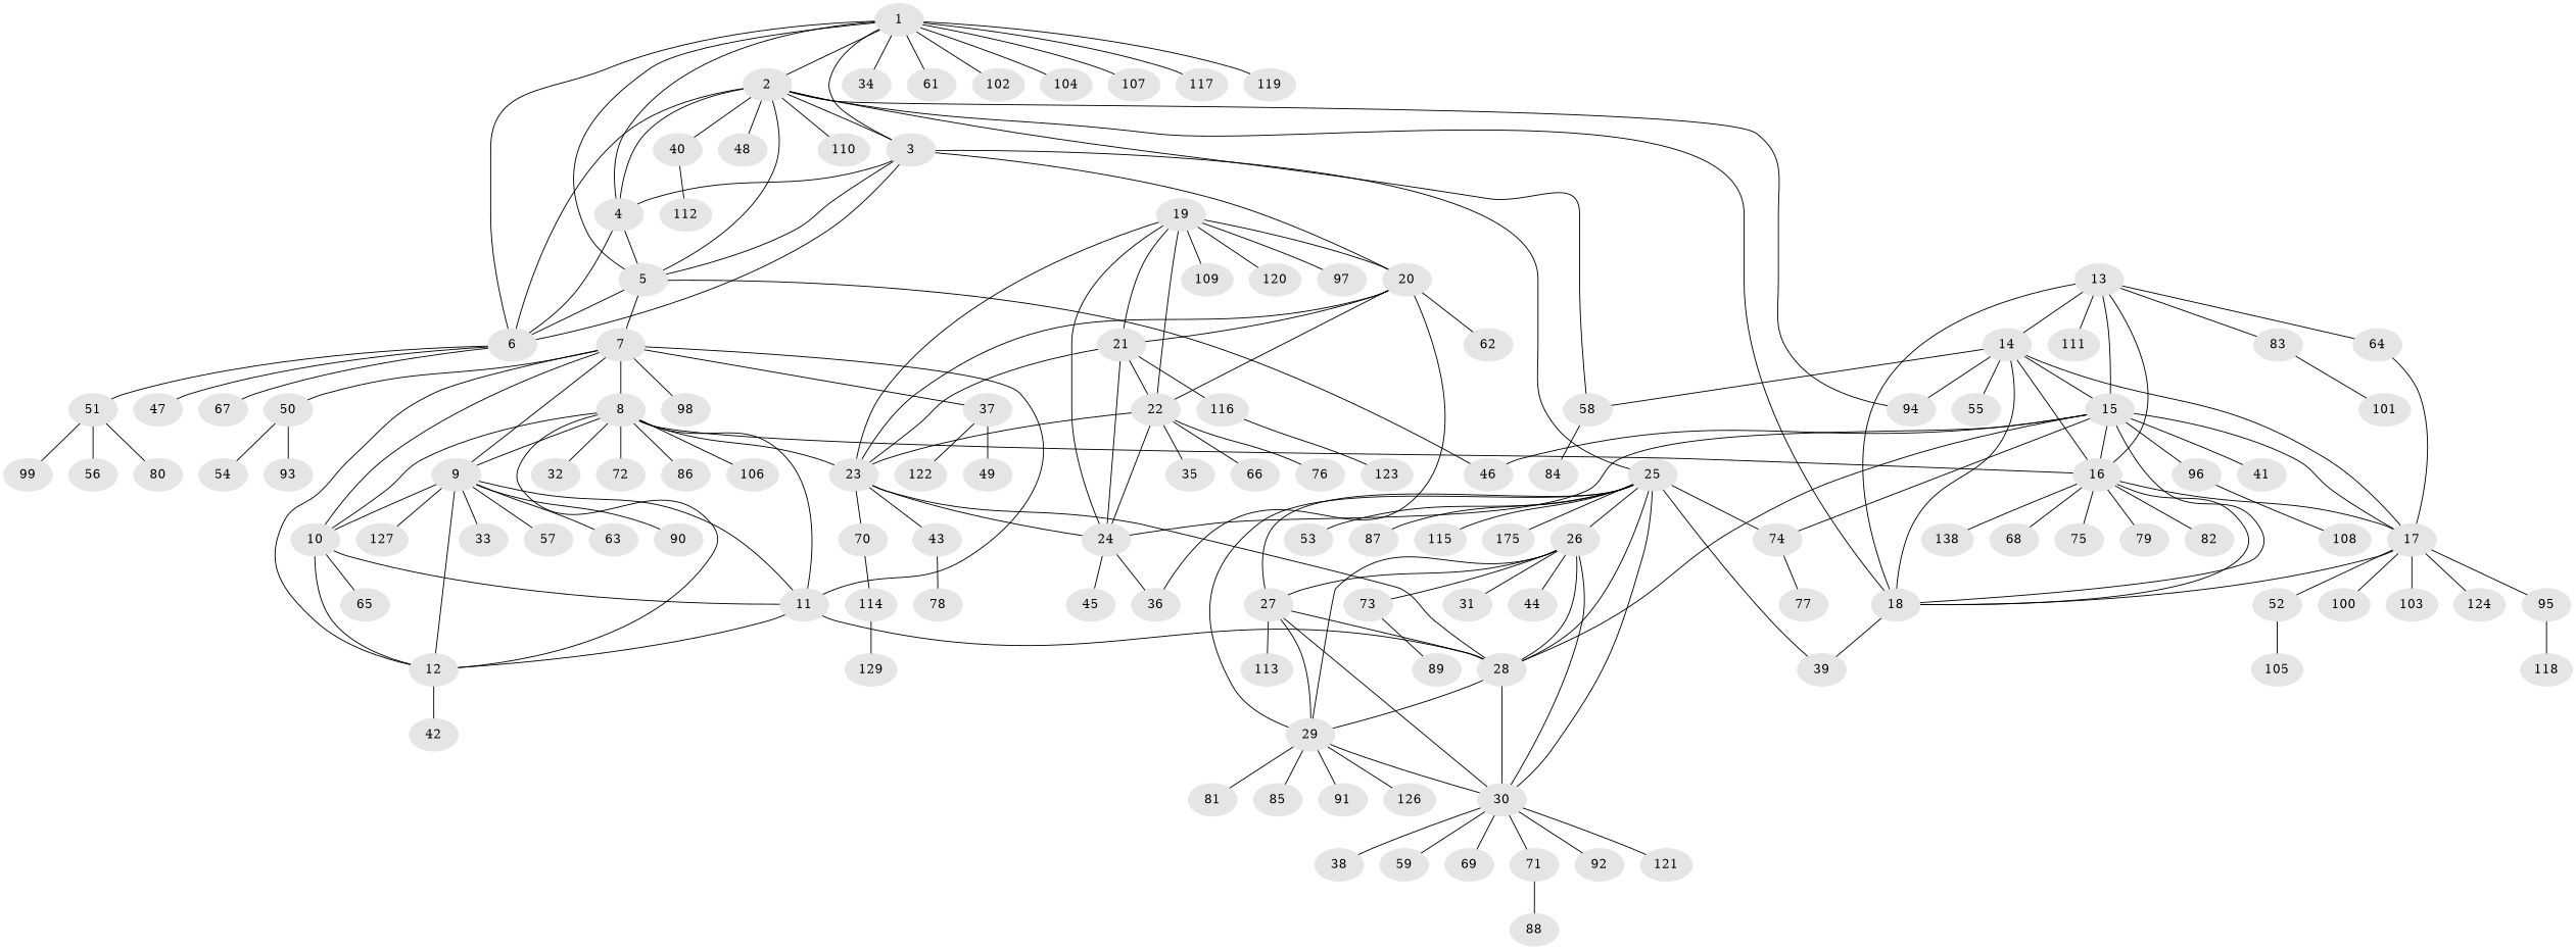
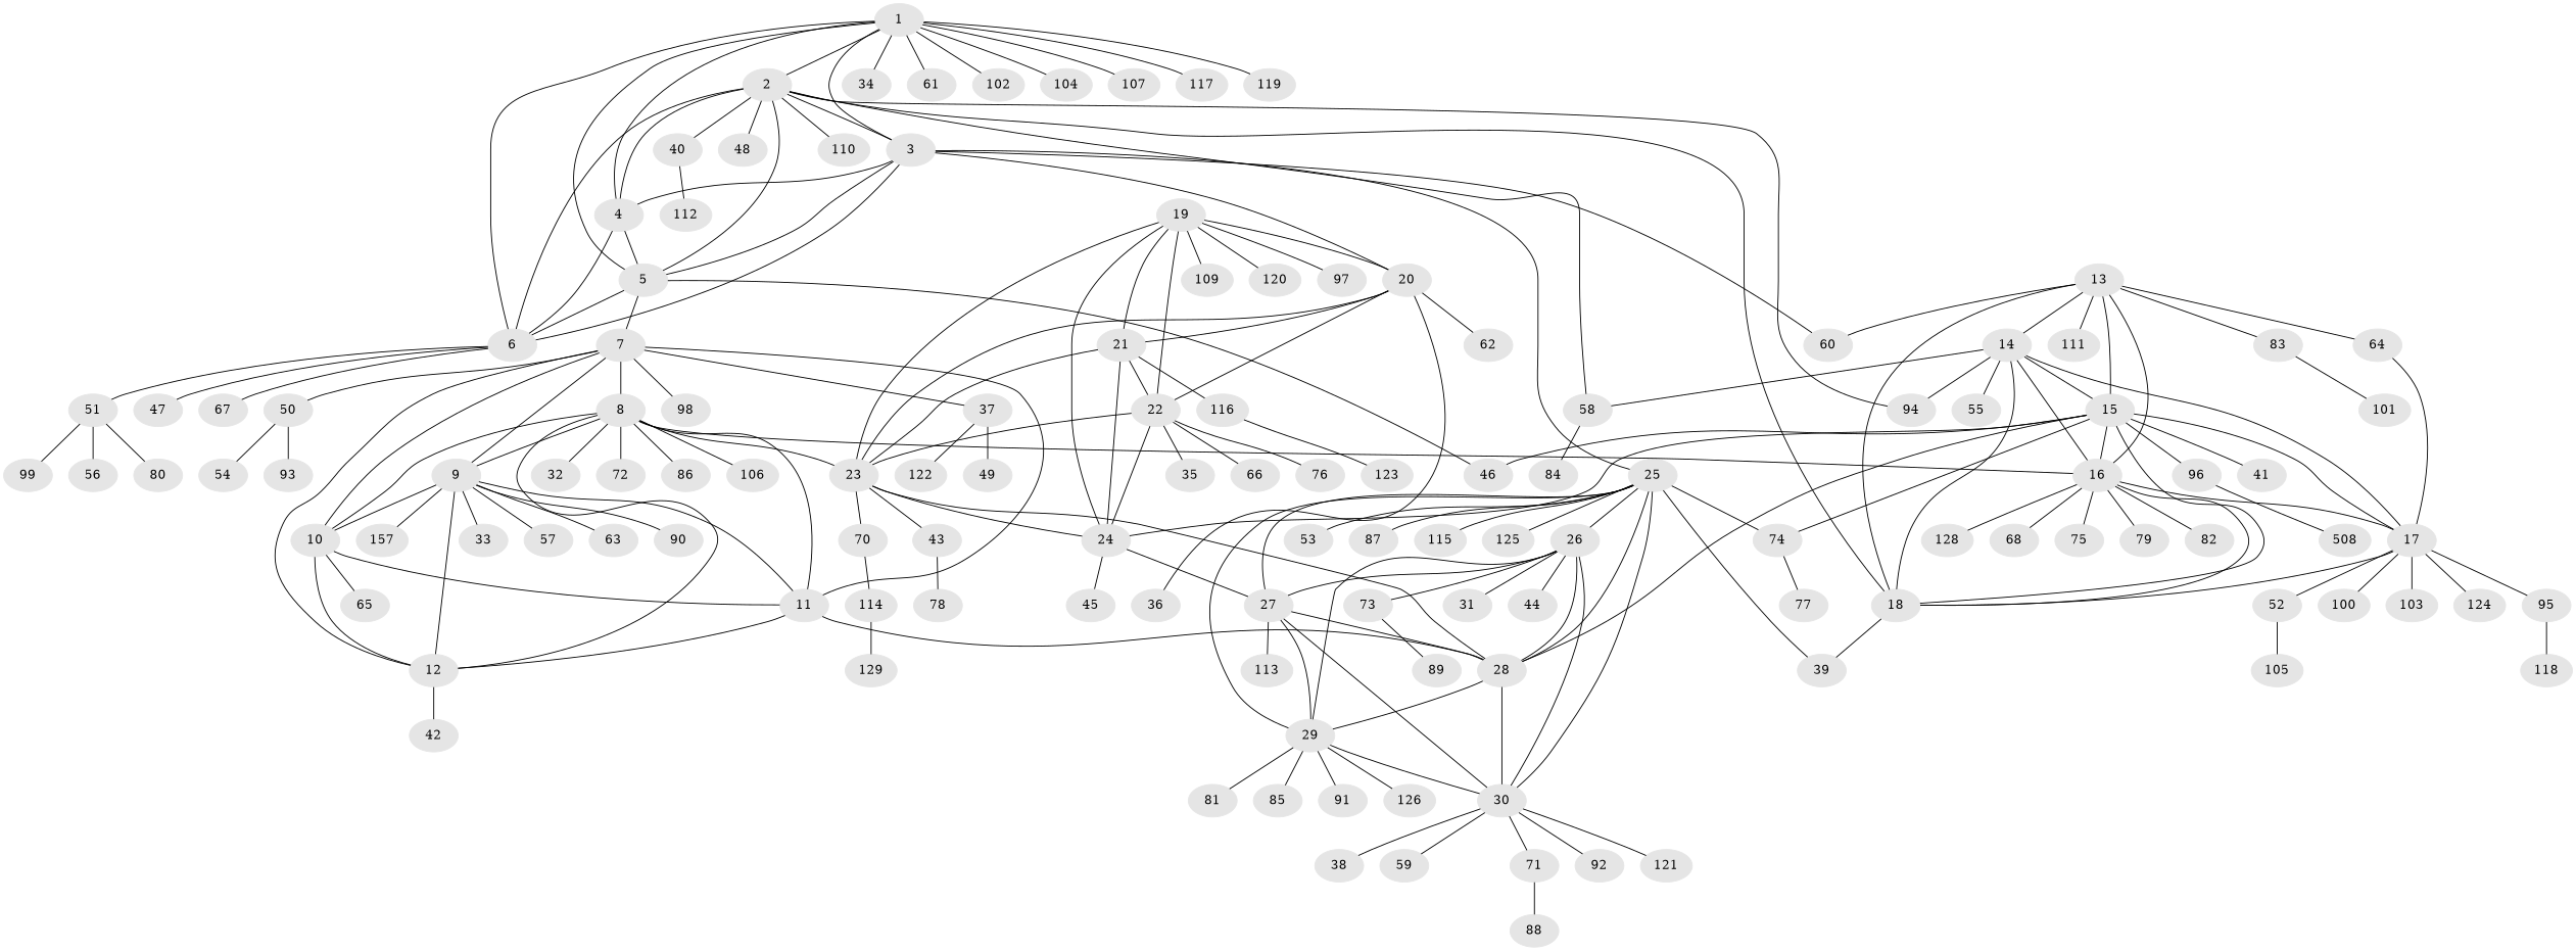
  graph {
    node [color=gray90 style=filled]
    1
    2
    3
    4
    5
    6
    34
    61
    102
    104
    107
    117
    119
    18
    40
    48
    58
    94
    110
    20
    25
+   60
    7
    46
    47
    51
    67
    39
    112
    84
    23
    21
    22
    62
    36
    28
    74
    26
    27
    29
    30
    53
    87
    115
-   125 [label=175]
+   125
    8
    9
    10
    11
    12
    37
    50
    98
    56
    80
    99
    16
    32
    72
    86
    106
    33
    57
    63
    90
-   127
+   127 [label=157]
    65
    42
    49
    122
    54
    93
    17
    68
    75
    79
    82
-   128 [label=138]
+   128
    24
    43
    70
    13
    14
    15
    64
    83
    111
    55
    41
    96
    52
    95
    100
    103
    124
    101
    45
    77
-   108
+   108 [label=508]
    105
    118
    19
    97
    109
    120
    116
    35
    66
    76
    123
    78
    114
    31
    44
    73
    113
    81
    85
    91
    126
    38
    59
-   69
    71
    92
    121
    89
    88
    129
    1 -- 2
    1 -- 3
    1 -- 4
    1 -- 5
    1 -- 6
    1 -- 34
    1 -- 61
    1 -- 102
    1 -- 104
    1 -- 107
    1 -- 117
    1 -- 119
    2 -- 3
    2 -- 4
    2 -- 5
    2 -- 6
    2 -- 18
    2 -- 40
    2 -- 48
    2 -- 58
    2 -- 94
    2 -- 110
    3 -- 4
    3 -- 5
    3 -- 6
    3 -- 20
    3 -- 25
+   3 -- 60
    4 -- 5
    4 -- 6
    5 -- 6
    5 -- 7
    5 -- 46
    6 -- 47
    6 -- 51
    6 -- 67
    18 -- 39
    40 -- 112
    58 -- 84
    20 -- 23
    20 -- 21
    20 -- 22
    20 -- 62
    20 -- 36
    25 -- 39
    25 -- 28
    25 -- 74
    25 -- 26
    25 -- 27
    25 -- 29
    25 -- 30
    25 -- 53
    25 -- 87
    25 -- 115
    25 -- 125
    7 -- 8
    7 -- 9
    7 -- 10
    7 -- 11
    7 -- 12
    7 -- 37
    7 -- 50
    7 -- 98
    51 -- 56
    51 -- 80
    51 -- 99
    23 -- 28
    23 -- 24
    23 -- 43
    23 -- 70
    21 -- 23
    21 -- 22
    21 -- 24
    21 -- 116
    22 -- 23
    22 -- 24
    22 -- 35
    22 -- 66
    22 -- 76
    28 -- 29
    28 -- 30
    74 -- 77
    26 -- 28
    26 -- 27
    26 -- 29
    26 -- 30
    26 -- 31
    26 -- 44
    26 -- 73
    27 -- 28
    27 -- 29
    27 -- 30
    27 -- 113
    29 -- 30
    29 -- 81
    29 -- 85
    29 -- 91
    29 -- 126
    30 -- 38
    30 -- 59
-   30 -- 69
    30 -- 71
    30 -- 92
    30 -- 121
    8 -- 23
    8 -- 9
    8 -- 10
    8 -- 11
    8 -- 12
    8 -- 16
    8 -- 32
    8 -- 72
    8 -- 86
    8 -- 106
    9 -- 10
    9 -- 11
    9 -- 12
    9 -- 33
    9 -- 57
    9 -- 63
    9 -- 90
    9 -- 127
    10 -- 11
    10 -- 12
    10 -- 65
    11 -- 28
    11 -- 12
    12 -- 42
    37 -- 49
    37 -- 122
    50 -- 54
    50 -- 93
    16 -- 18
    16 -- 17
    16 -- 68
    16 -- 75
    16 -- 79
    16 -- 82
    16 -- 128
    17 -- 18
    17 -- 52
    17 -- 95
    17 -- 100
    17 -- 103
    17 -- 124
-   24 -- 36
+   24 -- 27
    24 -- 45
    43 -- 78
    70 -- 114
    13 -- 18
+   13 -- 60
    13 -- 16
    13 -- 14
    13 -- 15
    13 -- 64
    13 -- 83
    13 -- 111
    14 -- 18
    14 -- 58
    14 -- 94
    14 -- 16
    14 -- 17
    14 -- 15
    14 -- 55
    15 -- 18
    15 -- 46
    15 -- 28
    15 -- 74
    15 -- 16
    15 -- 17
    15 -- 24
    15 -- 41
    15 -- 96
    64 -- 17
    83 -- 101
    96 -- 108
    52 -- 105
    95 -- 118
    19 -- 20
    19 -- 23
    19 -- 21
    19 -- 22
    19 -- 24
    19 -- 97
    19 -- 109
    19 -- 120
    116 -- 123
    114 -- 129
    73 -- 89
    71 -- 88
  }
